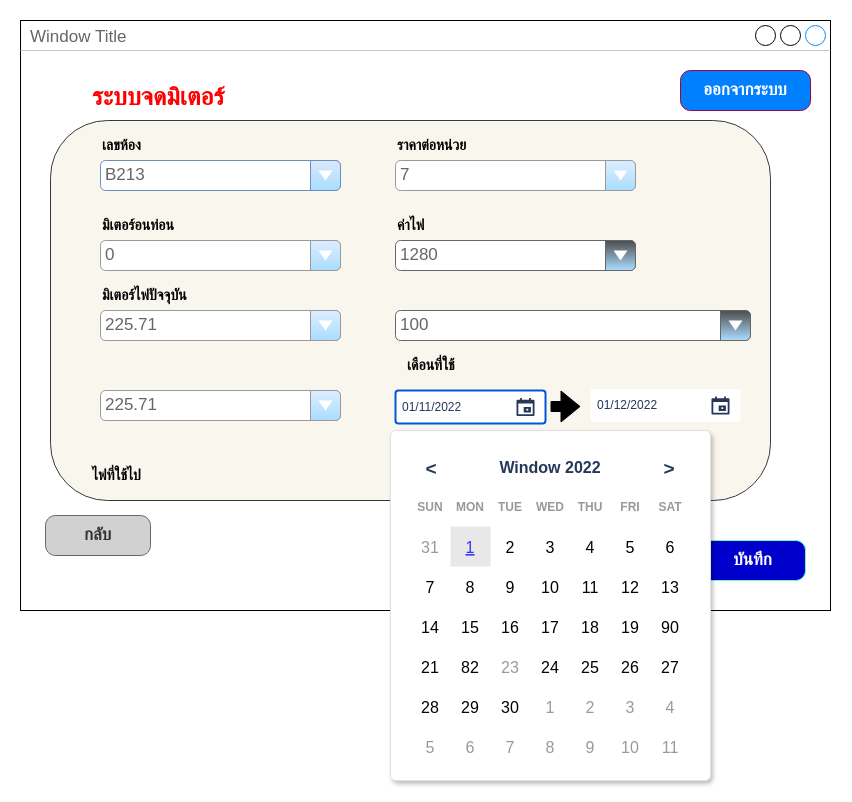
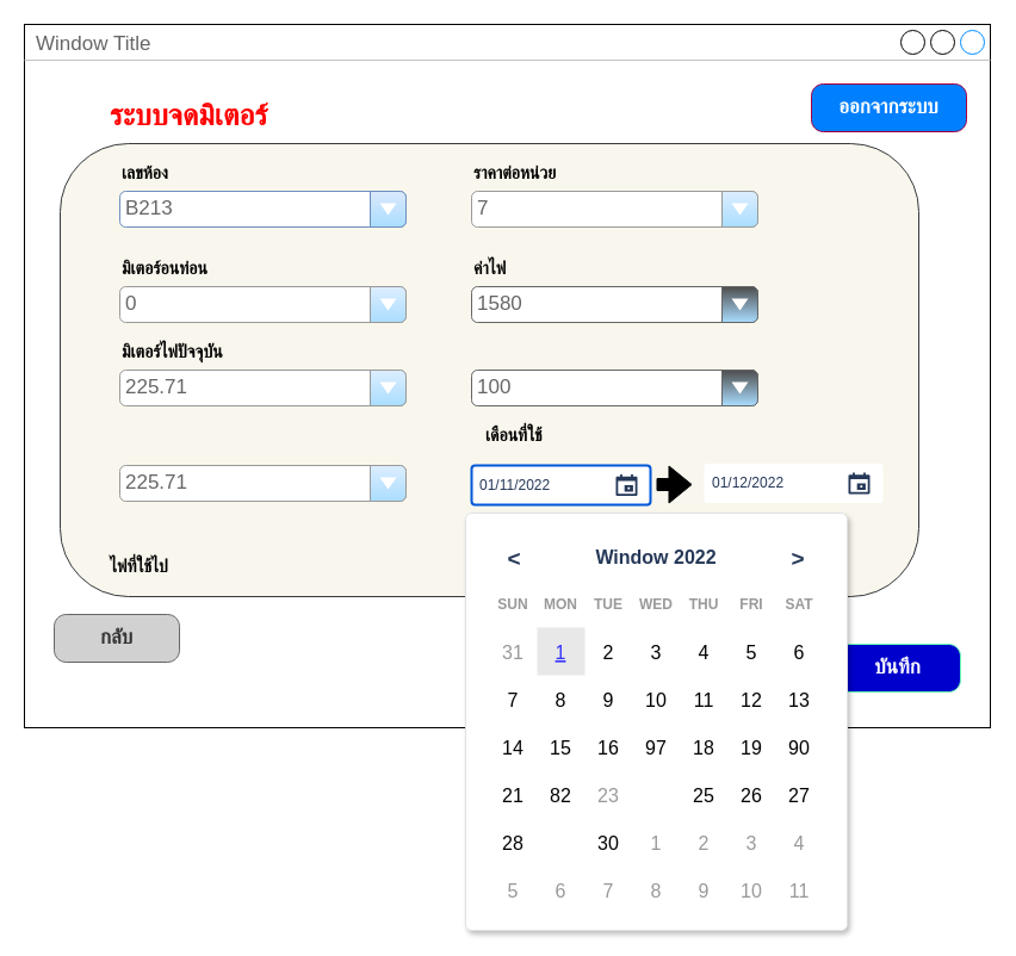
  <mxCell id="0" />
  <mxCell id="1" parent="0" />
  <mxCell id="2" value="Window Title" style="strokeWidth=1;shadow=0;dashed=0;align=center;html=1;shape=mxgraph.mockup.containers.window;align=left;verticalAlign=top;spacingLeft=8;strokeColor2=#008cff;strokeColor3=#c4c4c4;fontColor=#666666;mainText=;fontSize=17;labelBackgroundColor=none;" parent="1" vertex="1"><mxGeometry x="20" y="20" width="810" height="590" as="geometry" /></mxCell>
  <mxCell id="3" value="" style="rounded=1;whiteSpace=wrap;html=1;fillColor=#f9f7ed;strokeColor=#36393d;" parent="1" vertex="1"><mxGeometry x="50" y="120" width="720" height="380" as="geometry" /></mxCell>
  <mxCell id="4" value="7" style="strokeWidth=1;shadow=0;dashed=0;align=center;html=1;shape=mxgraph.mockup.forms.comboBox;strokeColor=#999999;fillColor=#ddeeff;align=left;fillColor2=#aaddff;mainText=;fontColor=#666666;fontSize=17;spacingLeft=3;" parent="1" vertex="1"><mxGeometry x="395" y="160" width="240" height="30" as="geometry" /></mxCell>
  <mxCell id="5" value="&lt;span style=&quot;font-size: 14px;&quot;&gt;&lt;b&gt;ราคาต่อหน่วย&lt;/b&gt;&lt;/span&gt;" style="text;html=1;strokeColor=none;fillColor=none;align=left;verticalAlign=middle;whiteSpace=wrap;rounded=0;" parent="1" vertex="1"><mxGeometry x="395" y="130" width="120" height="30" as="geometry" /></mxCell>
  <mxCell id="6" value="&lt;span style=&quot;font-size: 14px;&quot;&gt;&lt;b&gt;มิเตอร์อนท่อน&lt;/b&gt;&lt;/span&gt;" style="text;html=1;strokeColor=none;fillColor=none;align=left;verticalAlign=middle;whiteSpace=wrap;rounded=0;" parent="1" vertex="1"><mxGeometry x="100" y="210" width="180" height="30" as="geometry" /></mxCell>
  <mxCell id="7" value="&lt;span style=&quot;font-size: 14px;&quot;&gt;&lt;b&gt;ค่าไฟ&lt;/b&gt;&lt;/span&gt;" style="text;html=1;strokeColor=none;fillColor=none;align=left;verticalAlign=middle;whiteSpace=wrap;rounded=0;" parent="1" vertex="1"><mxGeometry x="395" y="210" width="90" height="30" as="geometry" /></mxCell>
  <mxCell id="8" value="&lt;span style=&quot;font-size: 14px;&quot;&gt;&lt;b&gt;เลขห้อง&lt;/b&gt;&lt;/span&gt;" style="text;html=1;strokeColor=none;fillColor=none;align=left;verticalAlign=middle;whiteSpace=wrap;rounded=0;" parent="1" vertex="1"><mxGeometry x="100" y="130" width="90" height="30" as="geometry" /></mxCell>
  <mxCell id="9" value="&lt;font color=&quot;#ffffff&quot;&gt;บันทึก&lt;/font&gt;" style="strokeWidth=1;shadow=0;dashed=0;align=center;html=1;shape=mxgraph.mockup.buttons.button;strokeColor=#66FFB3;mainText=;buttonStyle=round;fontSize=17;fontStyle=1;fillColor=#0000CC;whiteSpace=wrap;" parent="1" vertex="1"><mxGeometry x="700" y="540" width="105" height="40" as="geometry" /></mxCell>
  <mxCell id="10" value="&lt;span style=&quot;font-size: 25px;&quot;&gt;&lt;b style=&quot;&quot;&gt;&lt;font color=&quot;#ff0000&quot;&gt;ระบบจดมิเตอร์&lt;span style=&quot;white-space: pre;&quot;&gt; &lt;/span&gt;&lt;/font&gt;&lt;/b&gt;&lt;/span&gt;" style="text;html=1;strokeColor=none;fillColor=none;align=left;verticalAlign=middle;whiteSpace=wrap;rounded=0;" parent="1" vertex="1"><mxGeometry x="90" y="80" width="320" height="30" as="geometry" /></mxCell>
  <mxCell id="11" value="ออกจากระบบ" style="strokeWidth=1;shadow=0;dashed=0;align=center;html=1;shape=mxgraph.mockup.buttons.button;strokeColor=#A50040;mainText=;buttonStyle=round;fontSize=17;fontStyle=1;fillColor=#007FFF;whiteSpace=wrap;fontColor=#ffffff;" parent="1" vertex="1"><mxGeometry x="680" y="70" width="130" height="40" as="geometry" /></mxCell>
  <mxCell id="12" value="225.71" style="strokeWidth=1;shadow=0;dashed=0;align=center;html=1;shape=mxgraph.mockup.forms.comboBox;strokeColor=#999999;fillColor=#ddeeff;align=left;fillColor2=#aaddff;mainText=;fontColor=#666666;fontSize=17;spacingLeft=3;" parent="1" vertex="1"><mxGeometry x="100" y="310" width="240" height="30" as="geometry" /></mxCell>
  <mxCell id="13" value="&lt;span style=&quot;font-size: 14px;&quot;&gt;&lt;b&gt;มิเตอร์ไฟปัจจุบัน&lt;/b&gt;&lt;/span&gt;" style="text;html=1;strokeColor=none;fillColor=none;align=left;verticalAlign=middle;whiteSpace=wrap;rounded=0;" parent="1" vertex="1"><mxGeometry x="100" y="280" width="120" height="30" as="geometry" /></mxCell>
  <mxCell id="14" value="&lt;font color=&quot;#666666&quot;&gt;B213&lt;/font&gt;" style="strokeWidth=1;shadow=0;dashed=0;align=center;html=1;shape=mxgraph.mockup.forms.comboBox;align=left;fillColor2=#aaddff;mainText=;fontSize=17;spacingLeft=3;fillColor=#dae8fc;strokeColor=#6c8ebf;" parent="1" vertex="1"><mxGeometry x="100" y="160" width="240" height="30" as="geometry" /></mxCell>
  <mxCell id="15" value="กลับ" style="strokeWidth=1;shadow=0;dashed=0;align=center;html=1;shape=mxgraph.mockup.buttons.button;strokeColor=#666666;mainText=;buttonStyle=round;fontSize=17;fontStyle=1;fillColor=#D1D1D1;whiteSpace=wrap;fontColor=#333333;" parent="1" vertex="1"><mxGeometry x="45" y="515" width="105" height="40" as="geometry" /></mxCell>
- <mxCell id="16" value="&lt;font color=&quot;#666666&quot;&gt;1280&lt;/font&gt;" style="strokeWidth=1;shadow=0;dashed=0;align=center;html=1;shape=mxgraph.mockup.forms.comboBox;align=left;fillColor2=#aaddff;mainText=;fontSize=17;spacingLeft=3;fillColor=#4D4D4D;strokeColor=#666666;fontColor=#333333;" parent="1" vertex="1"><mxGeometry x="395" y="240" width="240" height="30" as="geometry" /></mxCell>
+ <mxCell id="16" value="&lt;font color=&quot;#666666&quot;&gt;1580&lt;/font&gt;" style="strokeWidth=1;shadow=0;dashed=0;align=center;html=1;shape=mxgraph.mockup.forms.comboBox;align=left;fillColor2=#aaddff;mainText=;fontSize=17;spacingLeft=3;fillColor=#4D4D4D;strokeColor=#666666;fontColor=#333333;" parent="1" vertex="1"><mxGeometry x="395" y="240" width="240" height="30" as="geometry" /></mxCell>
  <mxCell id="17" value="225.71" style="strokeWidth=1;shadow=0;dashed=0;align=center;html=1;shape=mxgraph.mockup.forms.comboBox;strokeColor=#999999;fillColor=#ddeeff;align=left;fillColor2=#aaddff;mainText=;fontColor=#666666;fontSize=17;spacingLeft=3;" parent="1" vertex="1"><mxGeometry x="100" y="390" width="240" height="30" as="geometry" /></mxCell>
  <mxCell id="18" value="&lt;span style=&quot;font-size: 14px;&quot;&gt;&lt;b&gt;ไฟที่ใช้ไป&lt;/b&gt;&lt;/span&gt;" style="text;html=1;strokeColor=none;fillColor=none;align=left;verticalAlign=middle;whiteSpace=wrap;rounded=0;" parent="1" vertex="1"><mxGeometry x="90" y="460" width="90" height="30" as="geometry" /></mxCell>
  <mxCell id="19" value="0" style="strokeWidth=1;shadow=0;dashed=0;align=center;html=1;shape=mxgraph.mockup.forms.comboBox;strokeColor=#999999;fillColor=#ddeeff;align=left;fillColor2=#aaddff;mainText=;fontColor=#666666;fontSize=17;spacingLeft=3;" parent="1" vertex="1"><mxGeometry x="100" y="240" width="240" height="30" as="geometry" /></mxCell>
- <mxCell id="20" value="&lt;font color=&quot;#666666&quot;&gt;100&lt;/font&gt;" style="strokeWidth=1;shadow=0;dashed=0;align=center;html=1;shape=mxgraph.mockup.forms.comboBox;align=left;fillColor2=#aaddff;mainText=;fontSize=17;spacingLeft=3;fillColor=#4D4D4D;strokeColor=#666666;fontColor=#333333;" parent="1" vertex="1"><mxGeometry x="395" y="310" width="355" height="30" as="geometry" /></mxCell>
+ <mxCell id="20" value="&lt;font color=&quot;#666666&quot;&gt;100&lt;/font&gt;" style="strokeWidth=1;shadow=0;dashed=0;align=center;html=1;shape=mxgraph.mockup.forms.comboBox;align=left;fillColor2=#aaddff;mainText=;fontSize=17;spacingLeft=3;fillColor=#4D4D4D;strokeColor=#666666;fontColor=#333333;" parent="1" vertex="1"><mxGeometry x="395" y="310" width="240" height="30" as="geometry" /></mxCell>
  <mxCell id="21" value="&lt;span style=&quot;font-size: 14px;&quot;&gt;&lt;b&gt;เดือนที่ใช้&lt;/b&gt;&lt;/span&gt;" style="text;html=1;strokeColor=none;fillColor=none;align=left;verticalAlign=middle;whiteSpace=wrap;rounded=0;" parent="1" vertex="1"><mxGeometry x="405" y="350" width="120" height="30" as="geometry" /></mxCell>
  <mxCell id="22" value="01/11/2022" style="rounded=1;arcSize=9;fillColor=#ffffff;align=left;spacingLeft=5;strokeColor=#0057D8;html=1;strokeWidth=2;fontColor=#253858;fontSize=12" parent="1" vertex="1"><mxGeometry x="395" y="390" width="150" height="33" as="geometry" /></mxCell>
  <mxCell id="23" value="" style="shape=mxgraph.gmdl.calendar;fillColor=#253858;strokeColor=none" parent="22" vertex="1"><mxGeometry x="1" y="0.5" width="18" height="18" relative="1" as="geometry"><mxPoint x="-29" y="-9" as="offset" /></mxGeometry></mxCell>
  <mxCell id="24" value="" style="shape=mxgraph.mockup.forms.rrect;rSize=5;strokeColor=#DFE1E5;fillColor=#ffffff;shadow=1" parent="1" vertex="1"><mxGeometry x="390" y="430" width="320" height="350" as="geometry" /></mxCell>
  <mxCell id="25" value="Window 2022" style="strokeColor=none;fillColor=none;fontColor=#253858;fontSize=16;fontStyle=1" parent="24" vertex="1"><mxGeometry x="60" y="16" width="200" height="40" as="geometry" /></mxCell>
  <mxCell id="26" value="&lt;" style="strokeColor=none;fillColor=none;fontColor=#253858;fontSize=19;fontStyle=1;" parent="24" vertex="1"><mxGeometry x="16" y="16" width="50" height="40" as="geometry" /></mxCell>
  <mxCell id="27" value="&gt;" style="strokeColor=none;fillColor=none;fontColor=#253858;fontSize=19;fontStyle=1;" parent="24" vertex="1"><mxGeometry x="254" y="16" width="50" height="40" as="geometry" /></mxCell>
  <mxCell id="28" value="SUN" style="strokeColor=none;fillColor=none;fontColor=#999999;fontSize=12;fontStyle=1" parent="24" vertex="1"><mxGeometry x="20" y="56" width="40" height="40" as="geometry" /></mxCell>
  <mxCell id="29" value="MON" style="strokeColor=none;fillColor=none;fontColor=#999999;fontSize=12;fontStyle=1" parent="24" vertex="1"><mxGeometry x="60" y="56" width="40" height="40" as="geometry" /></mxCell>
  <mxCell id="30" value="TUE" style="strokeColor=none;fillColor=none;fontColor=#999999;fontSize=12;fontStyle=1" parent="24" vertex="1"><mxGeometry x="100" y="56" width="40" height="40" as="geometry" /></mxCell>
  <mxCell id="31" value="WED" style="strokeColor=none;fillColor=none;fontColor=#999999;fontSize=12;fontStyle=1" parent="24" vertex="1"><mxGeometry x="140" y="56" width="40" height="40" as="geometry" /></mxCell>
  <mxCell id="32" value="THU" style="strokeColor=none;fillColor=none;fontColor=#999999;fontSize=12;fontStyle=1" parent="24" vertex="1"><mxGeometry x="180" y="56" width="40" height="40" as="geometry" /></mxCell>
  <mxCell id="33" value="FRI" style="strokeColor=none;fillColor=none;fontColor=#999999;fontSize=12;fontStyle=1" parent="24" vertex="1"><mxGeometry x="220" y="56" width="40" height="40" as="geometry" /></mxCell>
  <mxCell id="34" value="SAT" style="strokeColor=none;fillColor=none;fontColor=#999999;fontSize=12;fontStyle=1" parent="24" vertex="1"><mxGeometry x="260" y="56" width="40" height="40" as="geometry" /></mxCell>
  <mxCell id="35" value="31" style="strokeColor=none;fillColor=none;fontColor=#999999;fontSize=16" parent="24" vertex="1"><mxGeometry x="20" y="96" width="40" height="40" as="geometry" /></mxCell>
  <mxCell id="36" value="1" style="strokeColor=none;fillColor=#E8E8E8;fontColor=#3333FF;fontSize=16;fontStyle=4" parent="24" vertex="1"><mxGeometry x="60" y="96" width="40" height="40" as="geometry" /></mxCell>
  <mxCell id="37" value="2" style="strokeColor=none;fillColor=none;fontColor=#000000;fontSize=16" parent="24" vertex="1"><mxGeometry x="100" y="96" width="40" height="40" as="geometry" /></mxCell>
  <mxCell id="38" value="3" style="strokeColor=none;fillColor=none;fontColor=#000000;fontSize=16" parent="24" vertex="1"><mxGeometry x="140" y="96" width="40" height="40" as="geometry" /></mxCell>
  <mxCell id="39" value="4" style="strokeColor=none;fillColor=none;fontColor=#000000;fontSize=16" parent="24" vertex="1"><mxGeometry x="180" y="96" width="40" height="40" as="geometry" /></mxCell>
  <mxCell id="40" value="5" style="strokeColor=none;fillColor=none;fontColor=#000000;fontSize=16" parent="24" vertex="1"><mxGeometry x="220" y="96" width="40" height="40" as="geometry" /></mxCell>
  <mxCell id="41" value="6" style="strokeColor=none;fillColor=none;fontColor=#000000;fontSize=16" parent="24" vertex="1"><mxGeometry x="260" y="96" width="40" height="40" as="geometry" /></mxCell>
  <mxCell id="42" value="7" style="strokeColor=none;fillColor=none;fontColor=#000000;fontSize=16" parent="24" vertex="1"><mxGeometry x="20" y="136" width="40" height="40" as="geometry" /></mxCell>
  <mxCell id="43" value="8" style="strokeColor=none;fillColor=none;fontColor=#000000;fontSize=16" parent="24" vertex="1"><mxGeometry x="60" y="136" width="40" height="40" as="geometry" /></mxCell>
  <mxCell id="44" value="9" style="strokeColor=none;fillColor=none;fontColor=#000000;fontSize=16" parent="24" vertex="1"><mxGeometry x="100" y="136" width="40" height="40" as="geometry" /></mxCell>
  <mxCell id="45" value="10" style="strokeColor=none;fillColor=none;fontColor=#000000;fontSize=16;fontStyle=0" parent="24" vertex="1"><mxGeometry x="140" y="136" width="40" height="40" as="geometry" /></mxCell>
  <mxCell id="46" value="11" style="strokeColor=none;fillColor=none;fontColor=#000000;fontSize=16;rounded=1;arcSize=10" parent="24" vertex="1"><mxGeometry x="180" y="136" width="40" height="40" as="geometry" /></mxCell>
  <mxCell id="47" value="12" style="strokeColor=none;fillColor=none;fontColor=#000000;fontSize=16" parent="24" vertex="1"><mxGeometry x="220" y="136" width="40" height="40" as="geometry" /></mxCell>
  <mxCell id="48" value="13" style="strokeColor=none;fillColor=none;fontColor=#000000;fontSize=16" parent="24" vertex="1"><mxGeometry x="260" y="136" width="40" height="40" as="geometry" /></mxCell>
  <mxCell id="49" value="14" style="strokeColor=none;fillColor=none;fontColor=#000000;fontSize=16" parent="24" vertex="1"><mxGeometry x="20" y="176" width="40" height="40" as="geometry" /></mxCell>
  <mxCell id="50" value="15" style="strokeColor=none;fillColor=none;fontColor=#000000;fontSize=16" parent="24" vertex="1"><mxGeometry x="60" y="176" width="40" height="40" as="geometry" /></mxCell>
  <mxCell id="51" value="16" style="strokeColor=none;fillColor=none;fontColor=#000000;fontSize=16" parent="24" vertex="1"><mxGeometry x="100" y="176" width="40" height="40" as="geometry" /></mxCell>
- <mxCell id="52" value="17" style="strokeColor=none;fillColor=none;fontColor=#000000;fontSize=16" parent="24" vertex="1"><mxGeometry x="140" y="176" width="40" height="40" as="geometry" /></mxCell>
+ <mxCell id="52" value="97" style="strokeColor=none;fillColor=none;fontColor=#000000;fontSize=16" parent="24" vertex="1"><mxGeometry x="140" y="176" width="40" height="40" as="geometry" /></mxCell>
  <mxCell id="53" value="18" style="strokeColor=none;fillColor=none;fontColor=#000000;fontSize=16" parent="24" vertex="1"><mxGeometry x="180" y="176" width="40" height="40" as="geometry" /></mxCell>
  <mxCell id="54" value="19" style="strokeColor=none;fillColor=none;fontColor=#000000;fontSize=16" parent="24" vertex="1"><mxGeometry x="220" y="176" width="40" height="40" as="geometry" /></mxCell>
  <mxCell id="55" value="90" style="strokeColor=none;fillColor=none;fontColor=#000000;fontSize=16" parent="24" vertex="1"><mxGeometry x="260" y="176" width="40" height="40" as="geometry" /></mxCell>
  <mxCell id="56" value="21" style="strokeColor=none;fillColor=none;fontColor=#000000;fontSize=16" parent="24" vertex="1"><mxGeometry x="20" y="216" width="40" height="40" as="geometry" /></mxCell>
  <mxCell id="57" value="82" style="strokeColor=none;fillColor=none;fontColor=#000000;fontSize=16" parent="24" vertex="1"><mxGeometry x="60" y="216" width="40" height="40" as="geometry" /></mxCell>
  <mxCell id="58" value="23" style="strokeColor=none;fillColor=none;fontColor=#999999;fontSize=16" parent="24" vertex="1"><mxGeometry x="100" y="216" width="40" height="40" as="geometry" /></mxCell>
- <mxCell id="59" value="24" style="strokeColor=none;fillColor=none;fontColor=#000000;fontSize=16" parent="24" vertex="1"><mxGeometry x="140" y="216" width="40" height="40" as="geometry" /></mxCell>
  <mxCell id="60" value="25" style="strokeColor=none;fillColor=none;fontColor=#000000;fontSize=16" parent="24" vertex="1"><mxGeometry x="180" y="216" width="40" height="40" as="geometry" /></mxCell>
  <mxCell id="61" value="26" style="strokeColor=none;fillColor=none;fontColor=#000000;fontSize=16" parent="24" vertex="1"><mxGeometry x="220" y="216" width="40" height="40" as="geometry" /></mxCell>
  <mxCell id="62" value="27" style="strokeColor=none;fillColor=none;fontColor=#000000;fontSize=16" parent="24" vertex="1"><mxGeometry x="260" y="216" width="40" height="40" as="geometry" /></mxCell>
  <mxCell id="63" value="28" style="strokeColor=none;fillColor=none;fontColor=#000000;fontSize=16" parent="24" vertex="1"><mxGeometry x="20" y="256" width="40" height="40" as="geometry" /></mxCell>
- <mxCell id="64" value="29" style="strokeColor=none;fillColor=none;fontColor=#000000;fontSize=16" parent="24" vertex="1"><mxGeometry x="60" y="256" width="40" height="40" as="geometry" /></mxCell>
  <mxCell id="65" value="30" style="strokeColor=none;fillColor=none;fontColor=#000000;fontSize=16" parent="24" vertex="1"><mxGeometry x="100" y="256" width="40" height="40" as="geometry" /></mxCell>
  <mxCell id="66" value="1" style="strokeColor=none;fillColor=none;fontColor=#999999;fontSize=16" parent="24" vertex="1"><mxGeometry x="140" y="256" width="40" height="40" as="geometry" /></mxCell>
  <mxCell id="67" value="2" style="strokeColor=none;fillColor=none;fontColor=#999999;fontSize=16" parent="24" vertex="1"><mxGeometry x="180" y="256" width="40" height="40" as="geometry" /></mxCell>
  <mxCell id="68" value="3" style="strokeColor=none;fillColor=none;fontColor=#999999;fontSize=16" parent="24" vertex="1"><mxGeometry x="220" y="256" width="40" height="40" as="geometry" /></mxCell>
  <mxCell id="69" value="4" style="strokeColor=none;fillColor=none;fontColor=#999999;fontSize=16" parent="24" vertex="1"><mxGeometry x="260" y="256" width="40" height="40" as="geometry" /></mxCell>
  <mxCell id="70" value="5" style="strokeColor=none;fillColor=none;fontColor=#999999;fontSize=16" parent="24" vertex="1"><mxGeometry x="20" y="296" width="40" height="40" as="geometry" /></mxCell>
  <mxCell id="71" value="6" style="strokeColor=none;fillColor=none;fontColor=#999999;fontSize=16" parent="24" vertex="1"><mxGeometry x="60" y="296" width="40" height="40" as="geometry" /></mxCell>
  <mxCell id="72" value="7" style="strokeColor=none;fillColor=none;fontColor=#999999;fontSize=16" parent="24" vertex="1"><mxGeometry x="100" y="296" width="40" height="40" as="geometry" /></mxCell>
  <mxCell id="73" value="8" style="strokeColor=none;fillColor=none;fontColor=#999999;fontSize=16" parent="24" vertex="1"><mxGeometry x="140" y="296" width="40" height="40" as="geometry" /></mxCell>
  <mxCell id="74" value="9" style="strokeColor=none;fillColor=none;fontColor=#999999;fontSize=16" parent="24" vertex="1"><mxGeometry x="180" y="296" width="40" height="40" as="geometry" /></mxCell>
  <mxCell id="75" value="10" style="strokeColor=none;fillColor=none;fontColor=#999999;fontSize=16" parent="24" vertex="1"><mxGeometry x="220" y="296" width="40" height="40" as="geometry" /></mxCell>
  <mxCell id="76" value="11" style="strokeColor=none;fillColor=none;fontColor=#999999;fontSize=16" parent="24" vertex="1"><mxGeometry x="260" y="296" width="40" height="40" as="geometry" /></mxCell>
  <mxCell id="77" value="01/12/2022" style="rounded=1;arcSize=9;fillColor=#ffffff;align=left;spacingLeft=5;strokeColor=none;html=1;strokeWidth=2;fontColor=#253858;fontSize=12" parent="1" vertex="1"><mxGeometry x="590" y="388.5" width="150" height="33" as="geometry" /></mxCell>
  <mxCell id="78" value="" style="shape=mxgraph.gmdl.calendar;fillColor=#253858;strokeColor=none" parent="77" vertex="1"><mxGeometry x="1" y="0.5" width="18" height="18" relative="1" as="geometry"><mxPoint x="-29" y="-9" as="offset" /></mxGeometry></mxCell>
  <mxCell id="79" value="" style="shape=flexArrow;endArrow=classic;html=1;rounded=0;fillColor=#000000;" parent="1" edge="1"><mxGeometry width="50" height="50" relative="1" as="geometry"><mxPoint x="550" y="406" as="sourcePoint" /><mxPoint x="580" y="406" as="targetPoint" /></mxGeometry></mxCell>
